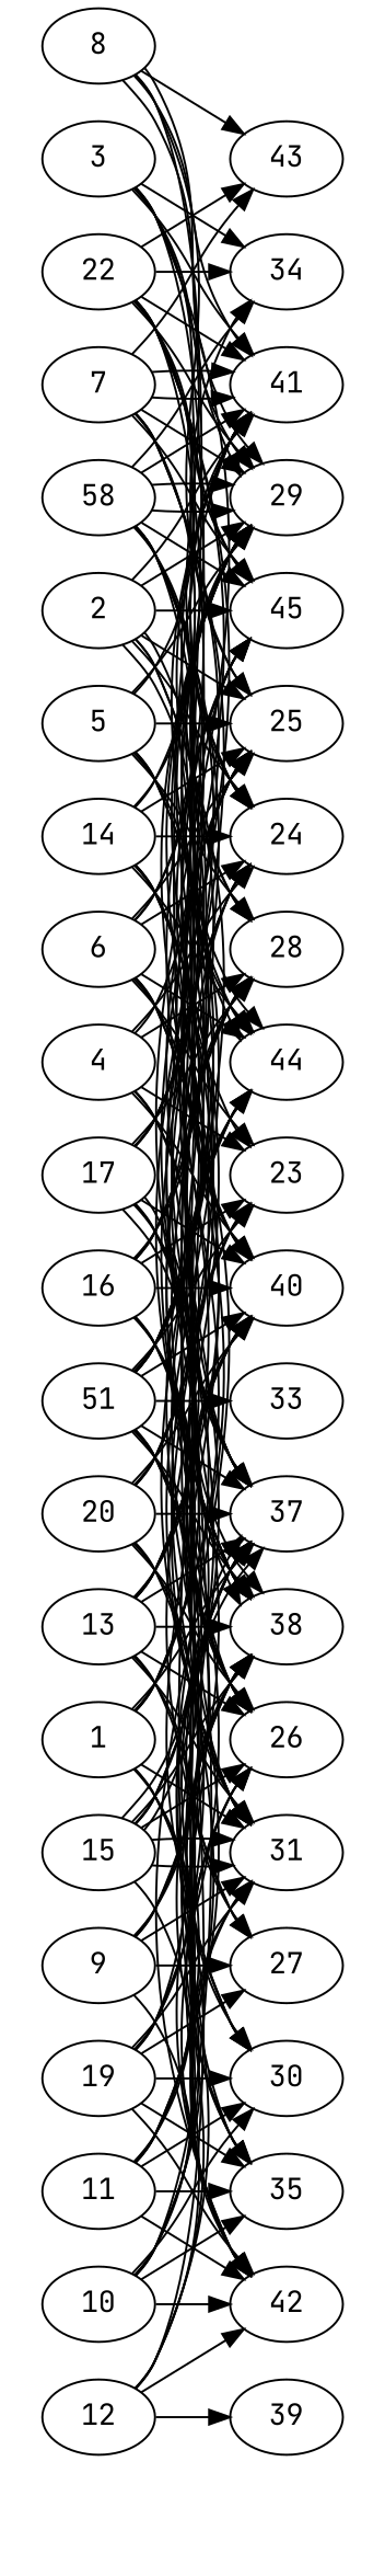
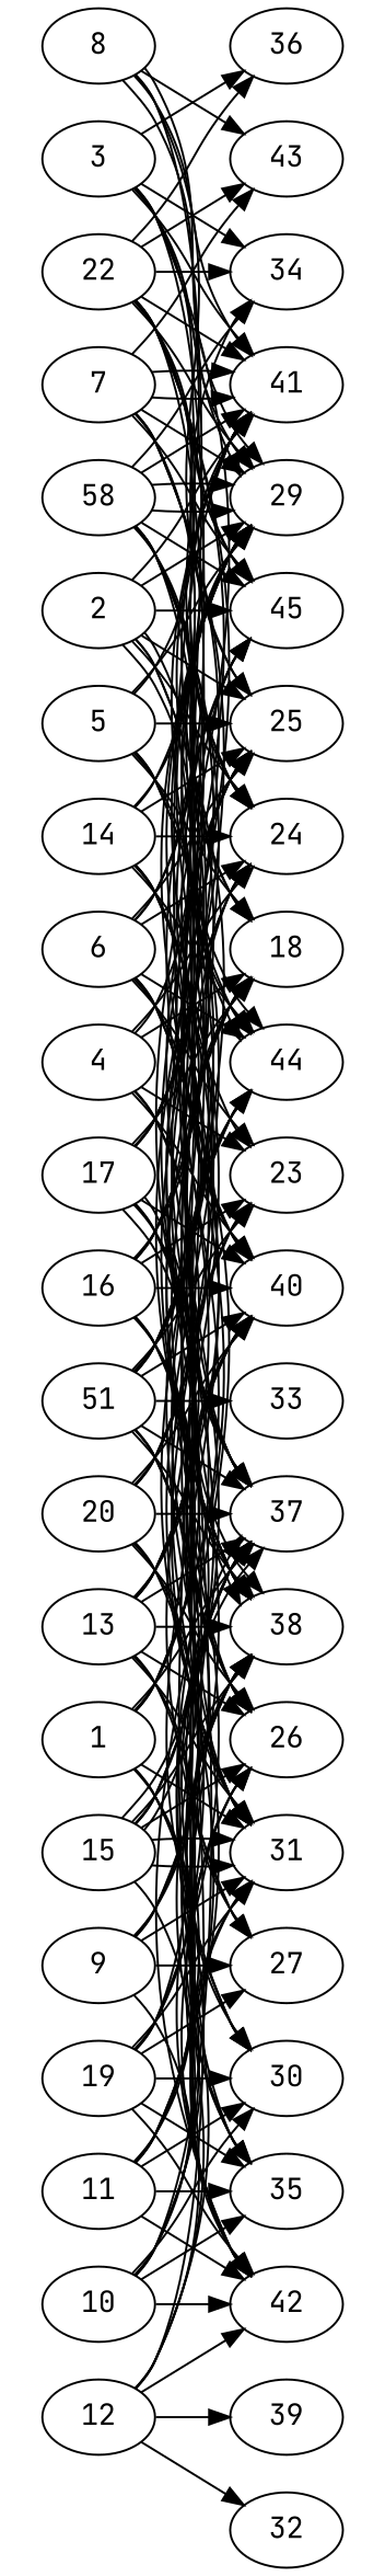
  digraph {
    fontname="JetBrains Mono"
    rankdir=LR
    node [alpha=0.05 fontname="JetBrains Mono"]
    edge [fontname="JetBrains Mono"]
    1 [alpha=0.14 expect_size=21054464]
    29 [alpha=0.16 expect_size=51687424]
    30 [alpha=0.17 expect_size=10254336]
    31 [alpha=0.16 expect_size=45554688]
    35 [alpha=0.14 expect_size=45711360]
    37 [alpha=0.02 expect_size=43995136]
    40 [expect_size=26745856]
    42 [alpha=0.18 expect_size=9324544]
    44 [alpha=0.16 expect_size=52195328]
    45 [expect_size=46198784]
    2 [alpha=0.03 expect_size=17843200]
    24 [alpha=0.14 expect_size=13175808]
    25 [alpha=0.17 expect_size=24827904]
    38 [alpha=0.02 expect_size=25866240]
    41 [alpha=0.14 expect_size=19223552]
    3 [expect_size=27334656]
    26 [alpha=0.03 expect_size=38576128]
    34 [alpha=0.17 expect_size=11648000]
+   36 [alpha=0.14 expect_size=38081536]
    4 [alpha=0.11 expect_size=23695360]
    23 [alpha=0.13 expect_size=34744320]
-   28 [expect_size=10525696]
+   28 [expect_size=10525696 label=18]
    5 [alpha=0.11 expect_size=6599680]
    6 [alpha=0.07 expect_size=13294592]
    7 [alpha=0.02 expect_size=14839808]
    43 [alpha=0.15 expect_size=24230912]
    8 [alpha=0.17 expect_size=11595776]
    9 [alpha=0.19 expect_size=48265216]
    27 [alpha=0.12 expect_size=22559744]
    10 [expect_size=30060544]
    11 [expect_size=47086592]
    12 [alpha=0.16 expect_size=32423936]
+   32 [alpha=0.06 expect_size=31842304]
    39 [alpha=0.10 expect_size=37232640]
    13 [alpha=0.11 expect_size=40680448]
    14 [expect_size=5409792]
    15 [alpha=0.06 expect_size=32144384]
    16 [alpha=0.13 expect_size=10540032]
    17 [alpha=0.15 expect_size=26894336]
    n40 [alpha=0.17 expect_size=31406080 label=58]
    19 [alpha=0.02 expect_size=25373696]
    20 [alpha=0.15 expect_size=23454720]
    n43 [alpha=0.14 expect_size=34106368 label=51]
    33 [alpha=0.12 expect_size=28904448]
    22 [alpha=0.19 expect_size=44731392]
    1 -> 29
    1 -> 30
    1 -> 31
    1 -> 35
    1 -> 37
    1 -> 40
    1 -> 42
    1 -> 44
    1 -> 45
    2 -> 29
    2 -> 31
    2 -> 44
    2 -> 44
    2 -> 45
    2 -> 24
    2 -> 25
    2 -> 38
    2 -> 41
    3 -> 29
    3 -> 37
    3 -> 45
    3 -> 24
    3 -> 41
    3 -> 26
    3 -> 34
+   3 -> 36
    4 -> 29
    4 -> 37
    4 -> 40
    4 -> 24
    4 -> 26
    4 -> 23
    4 -> 28
    5 -> 29
    5 -> 31
    5 -> 44
    5 -> 25
    5 -> 41
    5 -> 26
    5 -> 28
    6 -> 29
    6 -> 30
    6 -> 40
    6 -> 42
    6 -> 44
    6 -> 24
    6 -> 25
    6 -> 41
    6 -> 23
    7 -> 29
    7 -> 37
    7 -> 45
    7 -> 38
    7 -> 41
    7 -> 41
    7 -> 23
    7 -> 28
    7 -> 43
    8 -> 29
    8 -> 29
    8 -> 37
    8 -> 25
    8 -> 41
    8 -> 43
    9 -> 31
    9 -> 37
    9 -> 40
    9 -> 42
    9 -> 24
    9 -> 38
    9 -> 27
    10 -> 30
    10 -> 31
    10 -> 35
    10 -> 37
    10 -> 42
    10 -> 38
    10 -> 41
    10 -> 26
    11 -> 30
    11 -> 31
    11 -> 35
    11 -> 37
    11 -> 42
    11 -> 44
    11 -> 38
    11 -> 26
    11 -> 23
    12 -> 37
    12 -> 42
    12 -> 24
    12 -> 38
    12 -> 26
+   12 -> 32
    12 -> 39
    13 -> 29
    13 -> 31
    13 -> 35
    13 -> 37
    13 -> 40
    13 -> 44
    13 -> 25
    13 -> 38
    13 -> 26
    13 -> 23
    13 -> 28
    13 -> 27
    14 -> 29
    14 -> 31
    14 -> 37
    14 -> 40
    14 -> 44
    14 -> 24
    14 -> 25
    14 -> 34
    14 -> 27
    15 -> 31
    15 -> 31
    15 -> 37
    15 -> 37
    15 -> 40
    15 -> 42
    15 -> 24
    15 -> 25
    15 -> 38
    15 -> 26
    16 -> 29
    16 -> 31
    16 -> 35
    16 -> 40
    16 -> 25
    16 -> 38
    16 -> 41
    16 -> 26
    16 -> 23
    16 -> 28
    17 -> 29
    17 -> 30
    17 -> 37
    17 -> 40
    17 -> 45
    17 -> 25
    17 -> 38
    17 -> 38
    17 -> 41
    17 -> 26
    17 -> 28
    n40 -> 29
    n40 -> 29
    n40 -> 35
    n40 -> 37
    n40 -> 40
    n40 -> 45
    n40 -> 24
    n40 -> 38
    n40 -> 41
    n40 -> 34
    n40 -> 28
    19 -> 30
    19 -> 31
    19 -> 35
    19 -> 37
    19 -> 42
    19 -> 45
    19 -> 38
    19 -> 28
    19 -> 27
    20 -> 29
    20 -> 31
    20 -> 37
    20 -> 40
    20 -> 42
    20 -> 44
    20 -> 45
    20 -> 26
    n43 -> 29
    n43 -> 30
    n43 -> 37
    n43 -> 40
    n43 -> 42
    n43 -> 44
-   n43 -> 45
    n43 -> 25
    n43 -> 38
    n43 -> 41
-   n43 -> 26
    n43 -> 23
    n43 -> 28
    n43 -> 27
    n43 -> 33
    22 -> 29
    22 -> 31
    22 -> 37
    22 -> 44
    22 -> 45
    22 -> 24
    22 -> 25
    22 -> 38
    22 -> 41
    22 -> 34
+   22 -> 36
    22 -> 43
  }
